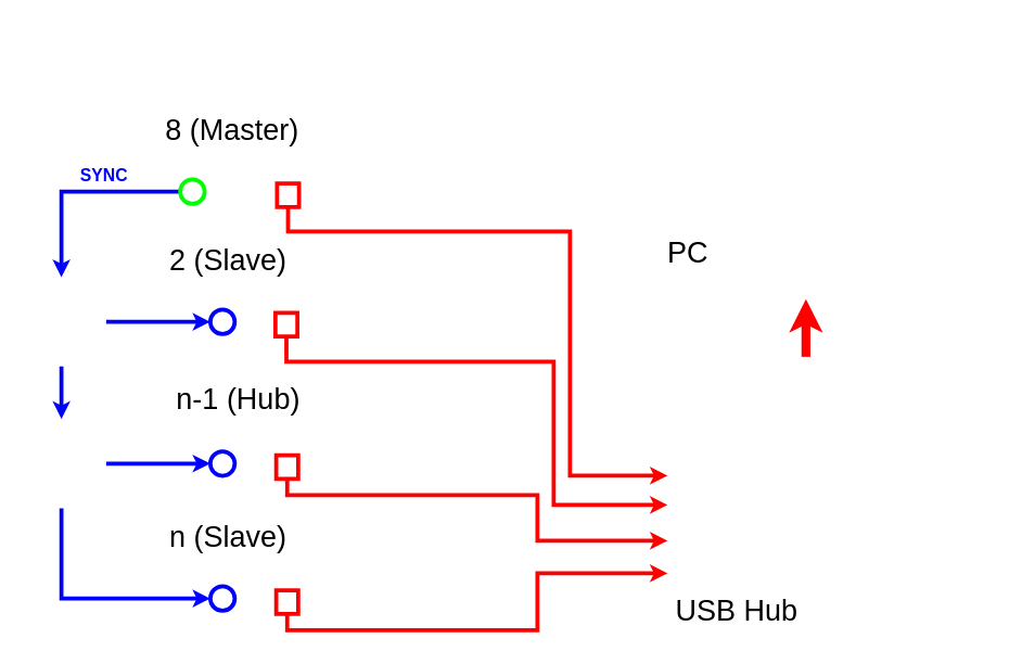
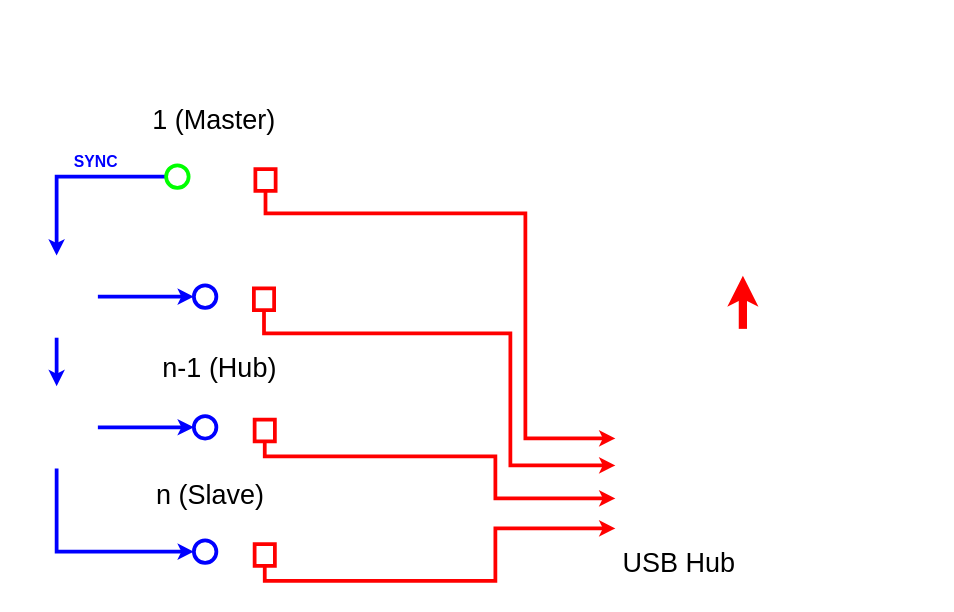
  <mxCell id="0" />
  <mxCell id="1" parent="0" />
  <mxCell id="2" value="" style="shape=image;verticalLabelPosition=bottom;labelBackgroundColor=default;verticalAlign=top;aspect=fixed;imageAspect=0;image=https://tech.scargill.net/wp-content/uploads/2019/10/image-4.png;" vertex="1" parent="1"><mxGeometry x="170" y="114" width="435" height="180" as="geometry" /></mxCell>
  <mxCell id="3" value="" style="shape=image;verticalLabelPosition=bottom;labelBackgroundColor=default;verticalAlign=top;aspect=fixed;imageAspect=0;image=https://tech.scargill.net/wp-content/uploads/2019/10/image-4.png;" vertex="1" parent="1"><mxGeometry x="170" y="274" width="435" height="180" as="geometry" /></mxCell>
  <mxCell id="4" style="edgeStyle=orthogonalEdgeStyle;rounded=0;orthogonalLoop=1;jettySize=auto;html=1;exitX=1;exitY=0.5;exitDx=0;exitDy=0;entryX=0;entryY=0.5;entryDx=0;entryDy=0;strokeColor=#0000FF;strokeWidth=5;" edge="1" parent="1" source="6" target="16"><mxGeometry relative="1" as="geometry" /></mxCell>
  <mxCell id="5" value="" style="edgeStyle=orthogonalEdgeStyle;rounded=0;orthogonalLoop=1;jettySize=auto;html=1;strokeWidth=5;strokeColor=#0000FF;" edge="1" parent="1" source="6" target="18"><mxGeometry relative="1" as="geometry" /></mxCell>
  <mxCell id="6" value="" style="shape=image;verticalLabelPosition=bottom;labelBackgroundColor=default;verticalAlign=top;aspect=fixed;imageAspect=0;image=https://www.wpiinc.com/pub/media/catalog/product/cache/c5cab46534251dd3ec946f952ed10bac/1/3/13854.jpg;" vertex="1" parent="1"><mxGeometry x="20" y="340.21" width="110" height="109.58" as="geometry" /></mxCell>
  <mxCell id="7" value="" style="shape=image;verticalLabelPosition=bottom;labelBackgroundColor=default;verticalAlign=top;aspect=fixed;imageAspect=0;image=https://tech.scargill.net/wp-content/uploads/2019/10/image-4.png;" vertex="1" parent="1"><mxGeometry x="170" y="448" width="435" height="180" as="geometry" /></mxCell>
  <mxCell id="8" value="" style="shape=image;verticalLabelPosition=bottom;labelBackgroundColor=default;verticalAlign=top;aspect=fixed;imageAspect=0;image=https://tech.scargill.net/wp-content/uploads/2019/10/image-4.png;" vertex="1" parent="1"><mxGeometry x="170" y="614" width="435" height="180" as="geometry" /></mxCell>
- <mxCell id="9" value="&lt;font style=&quot;font-size: 36px;&quot;&gt;8 (Master)&lt;/font&gt;" style="text;strokeColor=none;align=center;fillColor=none;html=1;verticalAlign=middle;whiteSpace=wrap;rounded=0;" vertex="1" parent="1"><mxGeometry x="200" y="144" width="170" height="30" as="geometry" /></mxCell>
- <mxCell id="10" value="&lt;font style=&quot;font-size: 36px;&quot;&gt;2 (Slave)&lt;/font&gt;" style="text;strokeColor=none;align=center;fillColor=none;html=1;verticalAlign=middle;whiteSpace=wrap;rounded=0;" vertex="1" parent="1"><mxGeometry x="195" y="304" width="170" height="30" as="geometry" /></mxCell>
+ <mxCell id="9" value="&lt;font style=&quot;font-size: 36px;&quot;&gt;1 (Master)&lt;/font&gt;" style="text;strokeColor=none;align=center;fillColor=none;html=1;verticalAlign=middle;whiteSpace=wrap;rounded=0;" vertex="1" parent="1"><mxGeometry x="200" y="144" width="170" height="30" as="geometry" /></mxCell>
  <mxCell id="11" value="&lt;font style=&quot;font-size: 36px;&quot;&gt;n-1 (Hub)&lt;/font&gt;" style="text;strokeColor=none;align=center;fillColor=none;html=1;verticalAlign=middle;whiteSpace=wrap;rounded=0;" vertex="1" parent="1"><mxGeometry x="195" y="474" width="195" height="30" as="geometry" /></mxCell>
  <mxCell id="12" value="&lt;font style=&quot;font-size: 36px;&quot;&gt;n (Slave)&lt;/font&gt;" style="text;strokeColor=none;align=center;fillColor=none;html=1;verticalAlign=middle;whiteSpace=wrap;rounded=0;" vertex="1" parent="1"><mxGeometry x="195" y="644" width="170" height="30" as="geometry" /></mxCell>
  <mxCell id="13" style="edgeStyle=orthogonalEdgeStyle;rounded=0;orthogonalLoop=1;jettySize=auto;html=1;exitX=0;exitY=0.5;exitDx=0;exitDy=0;fillColor=#f8cecc;strokeColor=#0000FF;strokeWidth=5;" edge="1" parent="1" source="15" target="6"><mxGeometry relative="1" as="geometry" /></mxCell>
  <mxCell id="14" value="&lt;font color=&quot;#0000ff&quot; style=&quot;font-size: 21px;&quot;&gt;&lt;b&gt;SYNC&lt;/b&gt;&lt;/font&gt;" style="edgeLabel;html=1;align=center;verticalAlign=middle;resizable=0;points=[];" vertex="1" connectable="0" parent="13"><mxGeometry x="-0.245" y="-4" relative="1" as="geometry"><mxPoint y="-17" as="offset" /></mxGeometry></mxCell>
  <mxCell id="15" value="" style="ellipse;whiteSpace=wrap;html=1;fillColor=none;strokeColor=#00FF00;strokeWidth=5;" vertex="1" parent="1"><mxGeometry x="221" y="220" width="30" height="30" as="geometry" /></mxCell>
  <mxCell id="16" value="" style="ellipse;whiteSpace=wrap;html=1;fillColor=none;strokeColor=#0000FF;strokeWidth=5;" vertex="1" parent="1"><mxGeometry x="258" y="380" width="30" height="30" as="geometry" /></mxCell>
  <mxCell id="17" style="edgeStyle=orthogonalEdgeStyle;rounded=0;orthogonalLoop=1;jettySize=auto;html=1;exitX=1;exitY=0.5;exitDx=0;exitDy=0;entryX=0;entryY=0.5;entryDx=0;entryDy=0;strokeColor=#0000FF;strokeWidth=5;" edge="1" parent="1" source="18" target="19"><mxGeometry relative="1" as="geometry" /></mxCell>
  <mxCell id="18" value="" style="shape=image;verticalLabelPosition=bottom;labelBackgroundColor=default;verticalAlign=top;aspect=fixed;imageAspect=0;image=https://www.wpiinc.com/pub/media/catalog/product/cache/c5cab46534251dd3ec946f952ed10bac/1/3/13854.jpg;" vertex="1" parent="1"><mxGeometry x="20" y="514.42" width="110" height="109.58" as="geometry" /></mxCell>
  <mxCell id="19" value="" style="ellipse;whiteSpace=wrap;html=1;fillColor=none;strokeColor=#0000FF;strokeWidth=5;" vertex="1" parent="1"><mxGeometry x="258" y="554.21" width="30" height="30" as="geometry" /></mxCell>
  <mxCell id="20" style="edgeStyle=orthogonalEdgeStyle;rounded=0;orthogonalLoop=1;jettySize=auto;html=1;exitX=0.5;exitY=1;exitDx=0;exitDy=0;entryX=0;entryY=0.5;entryDx=0;entryDy=0;strokeColor=#0000FF;strokeWidth=5;" edge="1" parent="1" target="21" source="18"><mxGeometry relative="1" as="geometry"><mxPoint x="130" y="734.79" as="sourcePoint" /></mxGeometry></mxCell>
  <mxCell id="21" value="" style="ellipse;whiteSpace=wrap;html=1;fillColor=none;strokeColor=#0000FF;strokeWidth=5;" vertex="1" parent="1"><mxGeometry x="258" y="720" width="30" height="30" as="geometry" /></mxCell>
  <mxCell id="22" value="" style="rounded=0;whiteSpace=wrap;html=1;strokeWidth=5;fillColor=none;strokeColor=#ff0000;" vertex="1" parent="1"><mxGeometry x="340" y="225" width="27" height="29" as="geometry" /></mxCell>
  <mxCell id="23" value="" style="rounded=0;whiteSpace=wrap;html=1;strokeWidth=5;fillColor=none;strokeColor=#ff0000;" vertex="1" parent="1"><mxGeometry x="338" y="384" width="27" height="29" as="geometry" /></mxCell>
  <mxCell id="24" value="" style="rounded=0;whiteSpace=wrap;html=1;strokeWidth=5;fillColor=none;strokeColor=#ff0000;" vertex="1" parent="1"><mxGeometry x="339" y="559" width="27" height="29" as="geometry" /></mxCell>
  <mxCell id="25" value="" style="rounded=0;whiteSpace=wrap;html=1;strokeWidth=5;fillColor=none;strokeColor=#ff0000;" vertex="1" parent="1"><mxGeometry x="339" y="725" width="27" height="29" as="geometry" /></mxCell>
  <mxCell id="26" value="" style="edgeStyle=orthogonalEdgeStyle;rounded=0;orthogonalLoop=1;jettySize=auto;html=1;strokeWidth=11;strokeColor=#FF0000;" edge="1" parent="1" source="27" target="28"><mxGeometry relative="1" as="geometry" /></mxCell>
  <mxCell id="27" value="" style="shape=image;verticalLabelPosition=bottom;labelBackgroundColor=default;verticalAlign=top;aspect=fixed;imageAspect=0;image=https://hi-tech.md/images/detailed/186/usb-30-hub-with-4-usb-a-ports-additional-usb-c-pow.jpg;fontSize=24;" vertex="1" parent="1"><mxGeometry x="820" y="438" width="340" height="340" as="geometry" /></mxCell>
  <mxCell id="28" value="" style="shape=image;verticalLabelPosition=top;labelBackgroundColor=default;verticalAlign=bottom;aspect=fixed;imageAspect=0;image=https://www.simplicityai.com/wp-content/uploads/2014/12/labview-block-diagram.jpg;fontSize=24;spacing=2;spacingLeft=0;labelPosition=center;align=center;" vertex="1" parent="1"><mxGeometry x="730" y="20" width="520" height="347" as="geometry" /></mxCell>
  <mxCell id="29" value="&lt;font style=&quot;font-size: 36px;&quot;&gt;USB Hub&lt;/font&gt;" style="text;strokeColor=none;align=center;fillColor=none;html=1;verticalAlign=middle;whiteSpace=wrap;rounded=0;" vertex="1" parent="1"><mxGeometry x="820" y="734" width="170" height="30" as="geometry" /></mxCell>
- <mxCell id="30" value="&lt;font style=&quot;font-size: 36px;&quot;&gt;PC&lt;/font&gt;" style="text;strokeColor=none;align=center;fillColor=none;html=1;verticalAlign=middle;whiteSpace=wrap;rounded=0;" vertex="1" parent="1"><mxGeometry x="760" y="294" width="170" height="30" as="geometry" /></mxCell>
  <mxCell id="31" style="edgeStyle=orthogonalEdgeStyle;rounded=0;orthogonalLoop=1;jettySize=auto;html=1;exitX=0.5;exitY=1;exitDx=0;exitDy=0;strokeWidth=5;strokeColor=#FF0000;" edge="1" parent="1" source="22" target="27"><mxGeometry relative="1" as="geometry"><Array as="points"><mxPoint x="354" y="284" /><mxPoint x="700" y="284" /><mxPoint x="700" y="584" /></Array></mxGeometry></mxCell>
  <mxCell id="32" style="edgeStyle=orthogonalEdgeStyle;rounded=0;orthogonalLoop=1;jettySize=auto;html=1;exitX=0.5;exitY=1;exitDx=0;exitDy=0;strokeWidth=5;strokeColor=#FF0000;" edge="1" parent="1" source="23" target="27"><mxGeometry relative="1" as="geometry"><Array as="points"><mxPoint x="352" y="444" /><mxPoint x="680" y="444" /><mxPoint x="680" y="620" /></Array></mxGeometry></mxCell>
  <mxCell id="33" style="edgeStyle=orthogonalEdgeStyle;rounded=0;orthogonalLoop=1;jettySize=auto;html=1;strokeWidth=5;strokeColor=#FF0000;exitX=0.5;exitY=1;exitDx=0;exitDy=0;" edge="1" parent="1" source="24" target="27"><mxGeometry relative="1" as="geometry"><mxPoint x="760" y="394" as="sourcePoint" /><Array as="points"><mxPoint x="353" y="608" /><mxPoint x="660" y="608" /><mxPoint x="660" y="664" /></Array></mxGeometry></mxCell>
  <mxCell id="34" style="edgeStyle=orthogonalEdgeStyle;rounded=0;orthogonalLoop=1;jettySize=auto;html=1;exitX=0.5;exitY=1;exitDx=0;exitDy=0;strokeWidth=5;strokeColor=#FF0000;" edge="1" parent="1" source="25" target="27"><mxGeometry relative="1" as="geometry"><Array as="points"><mxPoint x="353" y="774" /><mxPoint x="660" y="774" /><mxPoint x="660" y="704" /></Array></mxGeometry></mxCell>
